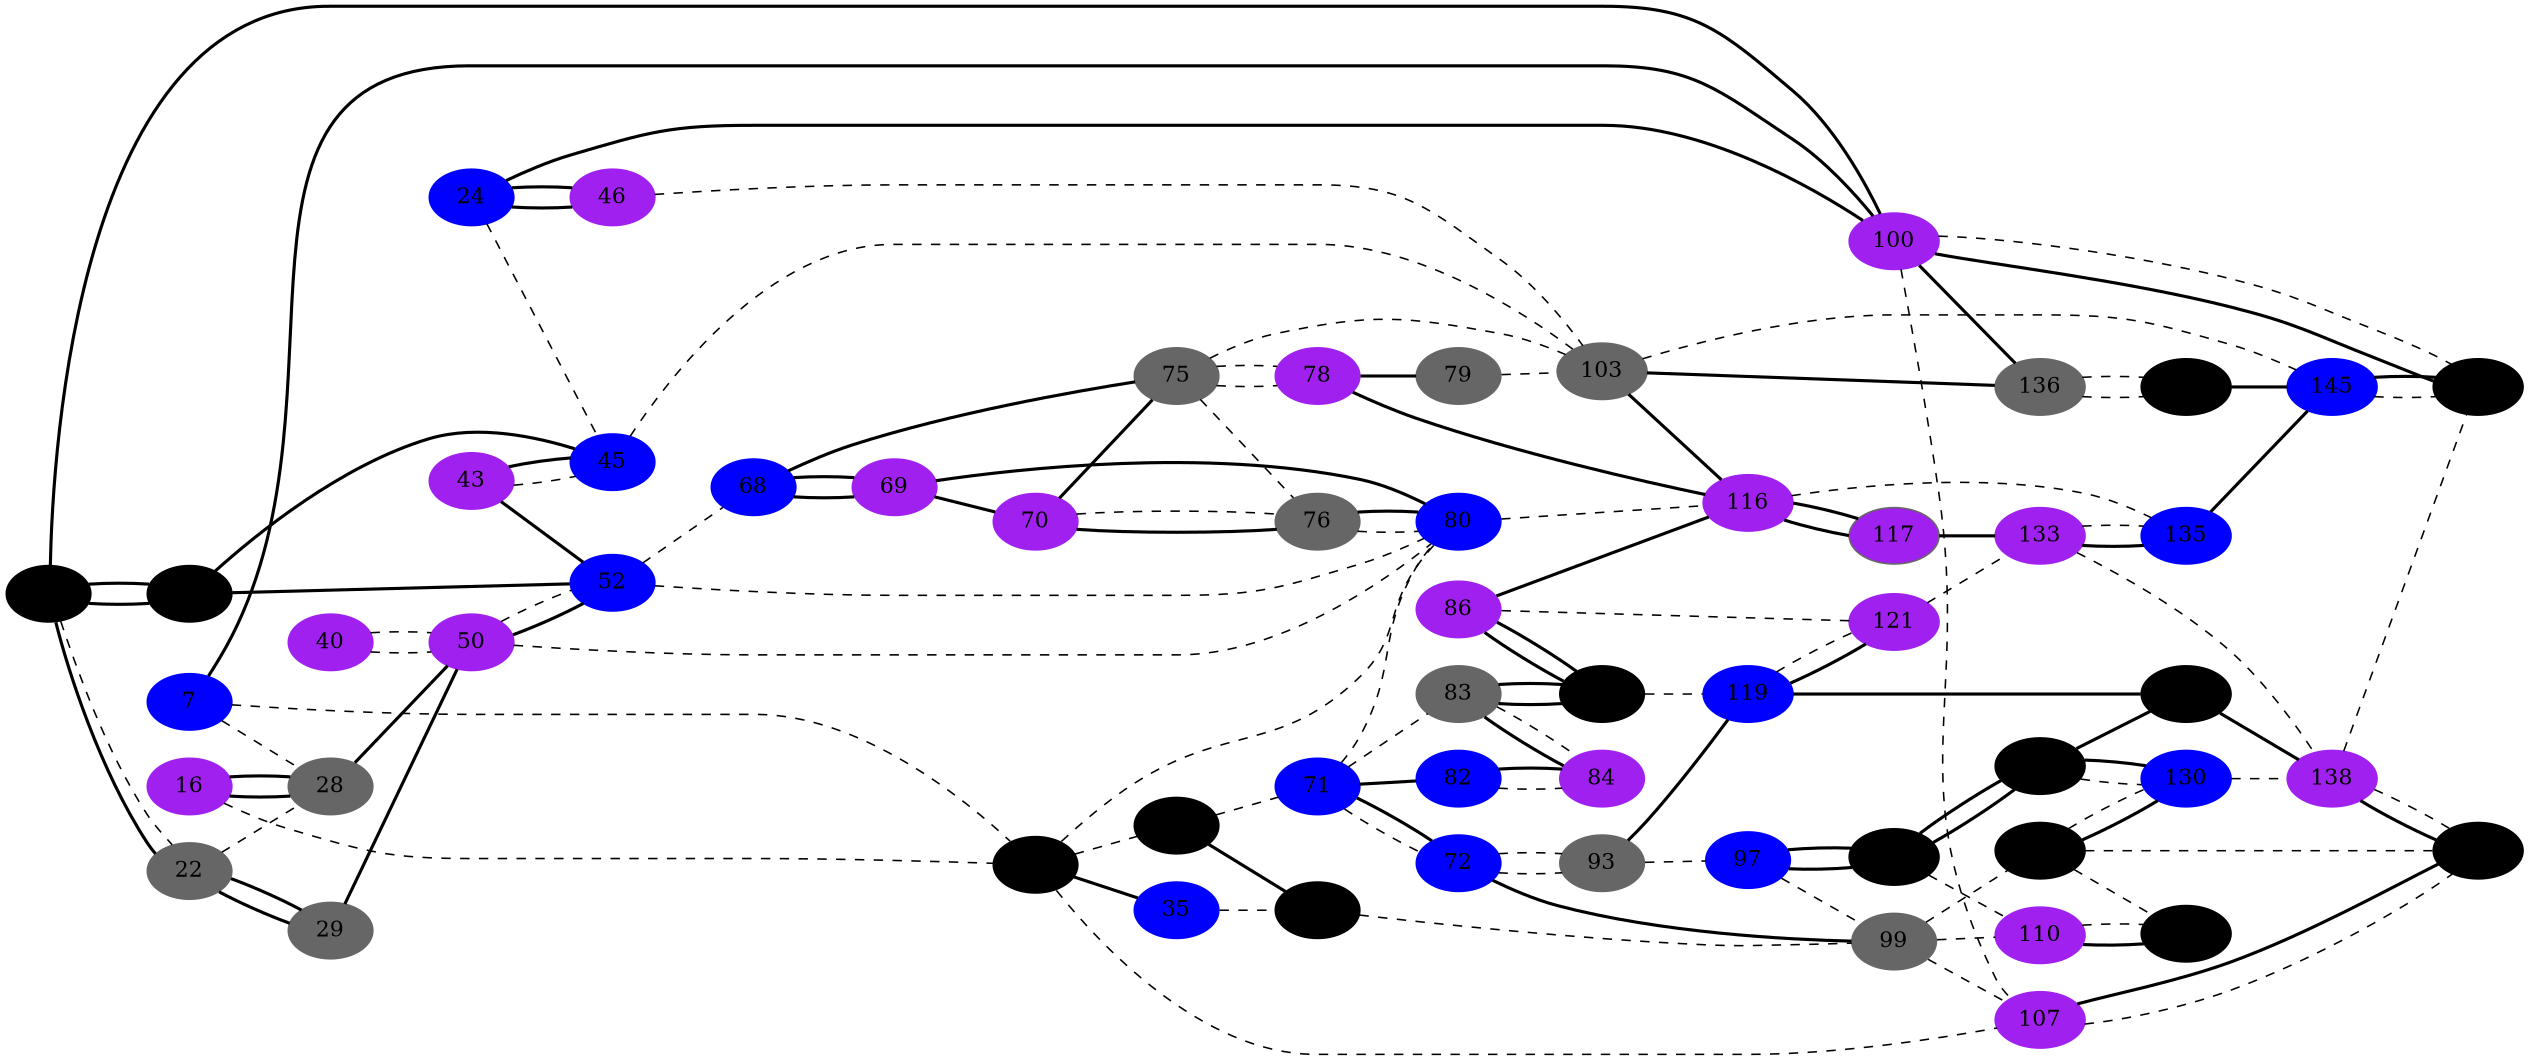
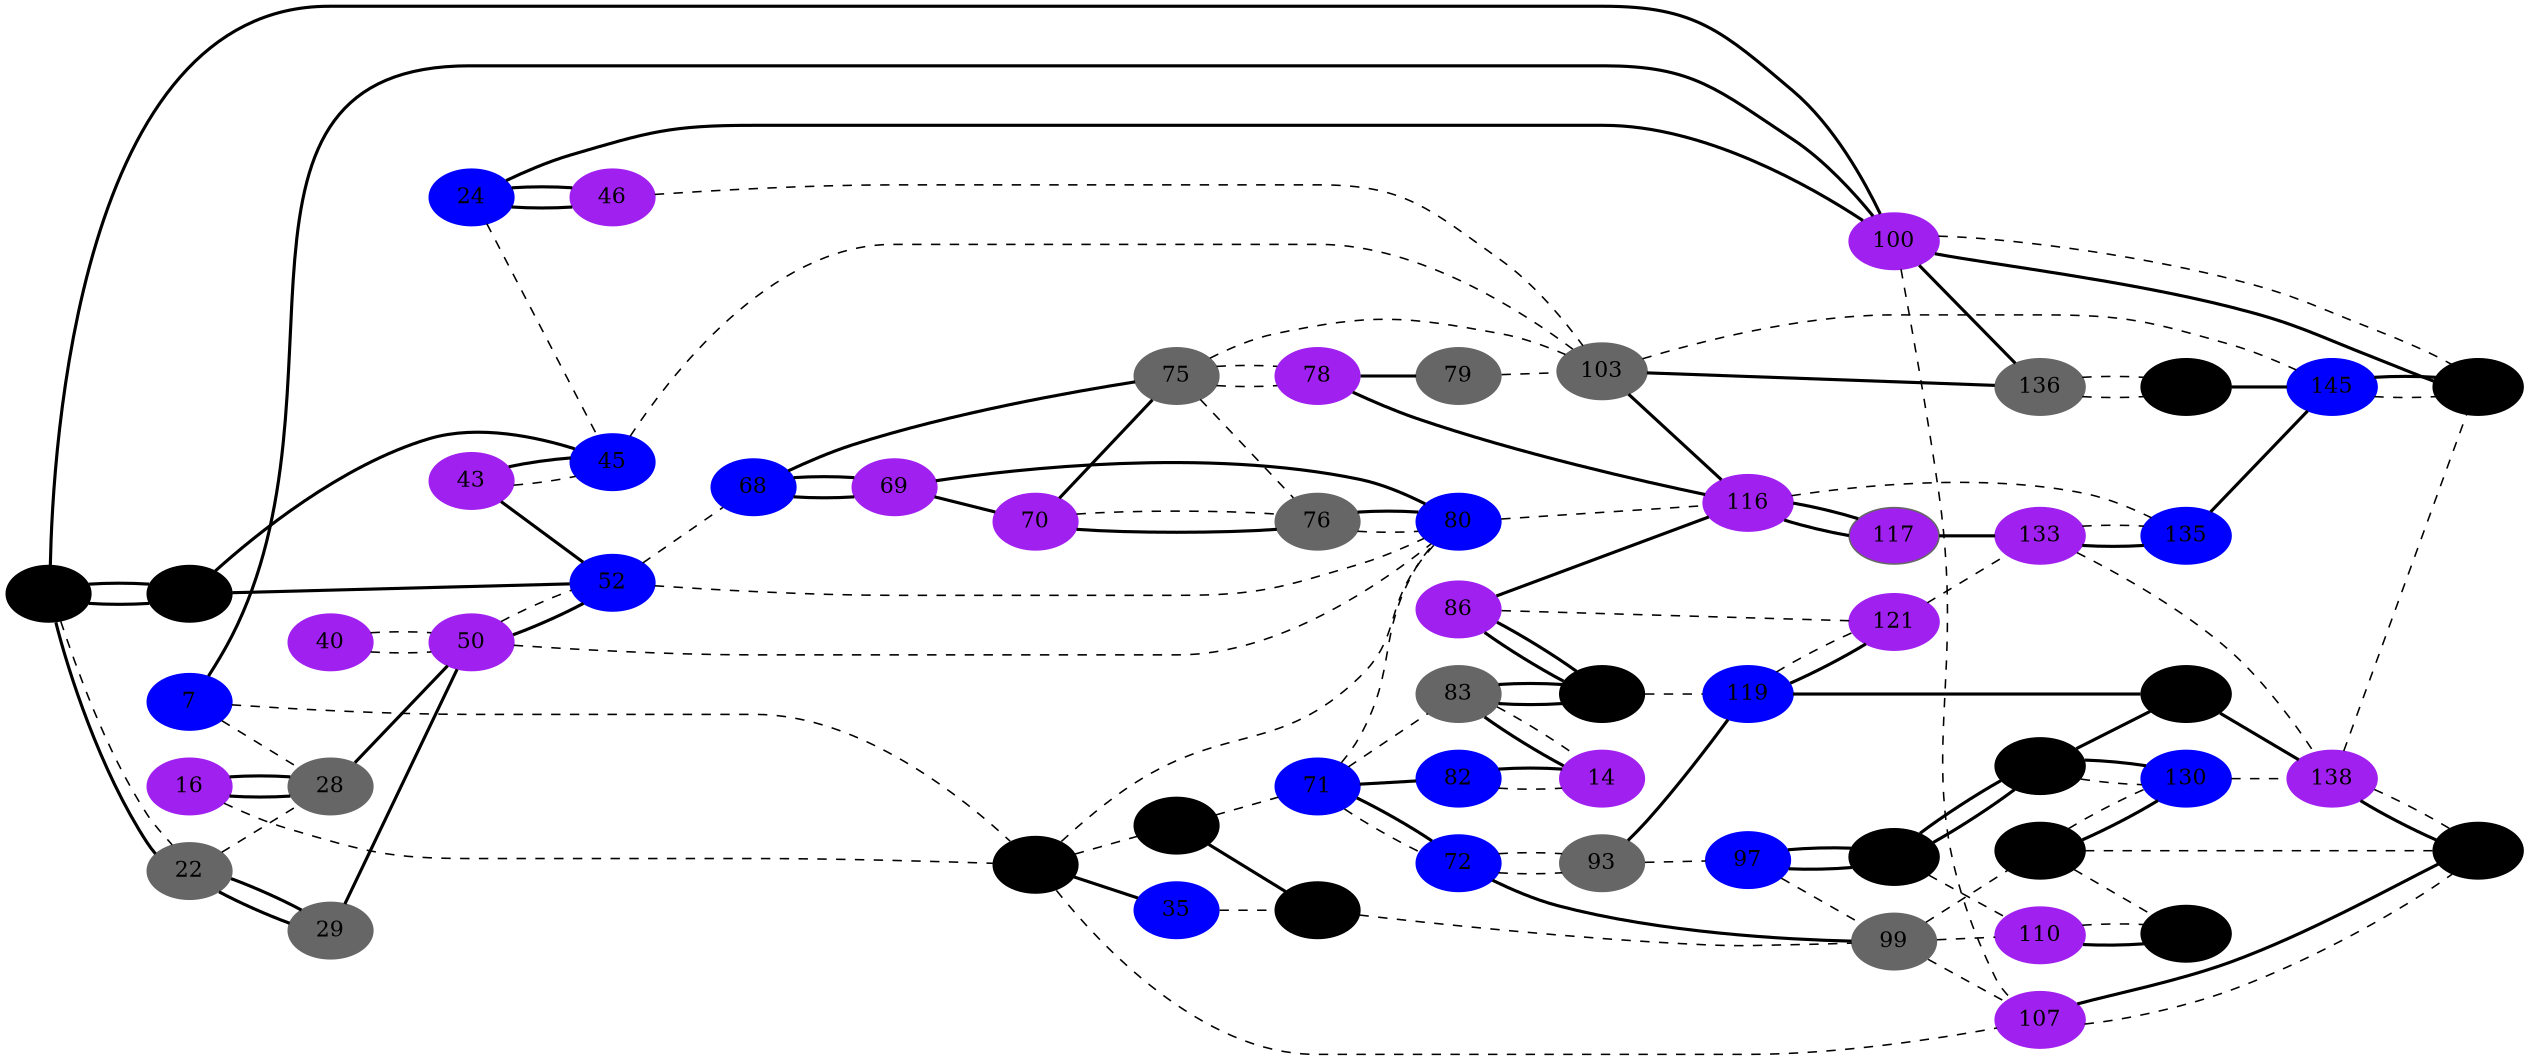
  graph {
    rankdir=LR
    node [color=purple style=filled]
    edge [style=bold]
    7 [color=blue super="+2"]
    28 [color=gray40 super="+15+11"]
    32 [color=black super="+19"]
    100 [super="+4"]
    50 [super="+38+39+41"]
    35 [color=blue super="+34"]
    53 [color=black]
    80 [color=blue super="+56+58"]
    107 [super="+5+33"]
    136 [color=gray40 super="+101+122"]
    146 [color=black super="+144"]
    16
    21 [color=black super="+20"]
    22 [color=gray40 super="+13+14"]
    36 [color=black super="+27"]
    29 [color=gray40]
    45 [color=blue super="+25+26"]
    52 [color=blue super="+51"]
    24 [color=blue super="+23"]
    46
    103 [color=gray40 super="+102+95"]
    61 [color=black super="+59+54"]
    71 [color=blue super="+64"]
    116 [super="+96"]
    139 [color=black super="+137"]
    99 [color=gray40 super="+98+74+60+73"]
    68 [color=blue]
    40
    43
    145 [color=blue super="+141+142"]
    69
    75 [color=gray40 super="+66+67"]
    72 [color=blue]
    82 [color=blue super="+81"]
    83 [color=gray40]
    105 [color=black super="+104"]
    110 [super="+109"]
    70
    76 [color=gray40]
    78
    93 [color=gray40]
-   84
+   84 [label=14]
    87 [color=black]
    119 [color=blue super="+92"]
    97 [color=blue]
    79 [color=gray40 super="+77"]
    117 [color=gray40 fillcolor=purple super="+113"]
    135 [color=blue super="+129"]
    86
    121 [super="+115"]
    133 [super="+126+127"]
    120 [color=black super="+111"]
    108 [color=black]
    112 [color=black]
    118 [color=black]
    130 [color=blue]
    143 [color=black super="+140"]
    138 [super="+134"]
    7 -- 28 [style=dashed weight=2]
    7 -- 32 [style=dashed]
    7 -- 100
    28 -- 50
    32 -- 35 [weight=2]
    32 -- 53 [style=dashed]
    32 -- 80 [style=dashed]
    32 -- 107 [style=dashed weight=2]
    100 -- 107 [style=dashed weight=2]
    100 -- 136
    100 -- 146
    100 -- 146 [style=dashed]
    50 -- 80 [style=dashed]
    50 -- 52 [weight=2]
    50 -- 52 [style=dashed]
    35 -- 61 [style=dashed weight=2]
    53 -- 61
    53 -- 71 [style=dashed]
    80 -- 116 [style=dashed weight=2]
    107 -- 139 [style=dashed weight=2]
    107 -- 139
    136 -- 143 [style=dashed weight=2]
    136 -- 143 [style=dashed]
    16 -- 28 [weight=2]
    16 -- 28
    16 -- 32 [style=dashed]
    21 -- 100
    21 -- 22 [weight=2]
    21 -- 22 [style=dashed]
    21 -- 36 [weight=2]
    21 -- 36
    22 -- 28 [style=dashed]
    22 -- 29 [weight=2]
    22 -- 29
    36 -- 45
    36 -- 52
    29 -- 50
    45 -- 103 [style=dashed]
    52 -- 80 [style=dashed]
    52 -- 68 [style=dashed]
    24 -- 100
    24 -- 45 [style=dashed]
    24 -- 46 [weight=2]
    24 -- 46
    46 -- 103 [style=dashed]
    103 -- 136 [weight=2]
    103 -- 116
    103 -- 145 [style=dashed]
    61 -- 99 [style=dashed weight=2]
    71 -- 80 [style=dashed]
    71 -- 72 [style=dashed]
    71 -- 72
    71 -- 82 [weight=2]
    71 -- 83 [style=dashed]
    116 -- 117 [weight=2]
    116 -- 117
    116 -- 135 [style=dashed]
    99 -- 107 [style=dashed]
    99 -- 105 [style=dashed]
    99 -- 110 [style=dashed]
    68 -- 69
    68 -- 69
    68 -- 75
    40 -- 50 [style=dashed weight=3]
    40 -- 50 [style=dashed]
    43 -- 45 [style=dashed weight=2]
    43 -- 45
    43 -- 52
    145 -- 146 [style=dashed weight=2]
    145 -- 146
    69 -- 80
    69 -- 70
    75 -- 103 [style=dashed]
    75 -- 76 [style=dashed]
    75 -- 78 [style=dashed]
    75 -- 78 [style=dashed]
    72 -- 99
    72 -- 93 [style=dashed]
    72 -- 93 [style=dashed]
    82 -- 84 [style=dashed weight=2]
    82 -- 84
    83 -- 84
    83 -- 84 [style=dashed]
    83 -- 87
    83 -- 87
    105 -- 139 [style=dashed]
    105 -- 118 [style=dashed]
    105 -- 130
    105 -- 130 [style=dashed]
    110 -- 118 [weight=2]
    110 -- 118 [style=dashed]
    70 -- 75
    70 -- 76
    70 -- 76 [style=dashed]
    76 -- 80 [style=dashed]
    76 -- 80
    78 -- 116
    78 -- 79
    93 -- 119
    93 -- 97 [style=dashed]
    87 -- 119 [style=dashed]
    119 -- 121
    119 -- 121 [style=dashed]
    119 -- 120 [weight=2]
    97 -- 99 [style=dashed]
    97 -- 108
    97 -- 108
    79 -- 103 [style=dashed weight=3]
    117 -- 133 [weight=2]
    135 -- 145
    86 -- 116
    86 -- 87
    86 -- 87
    86 -- 121 [style=dashed]
    121 -- 133 [style=dashed weight=2]
    133 -- 135 [weight=2]
    133 -- 135 [style=dashed]
    133 -- 138 [style=dashed]
    120 -- 138
    108 -- 110 [style=dashed]
    108 -- 112
    108 -- 112
    112 -- 120
    112 -- 130 [style=dashed]
    112 -- 130
    130 -- 138 [style=dashed]
    143 -- 145 [weight=3]
    138 -- 146 [style=dashed]
    138 -- 139 [weight=2]
    138 -- 139 [style=dashed]
  }
